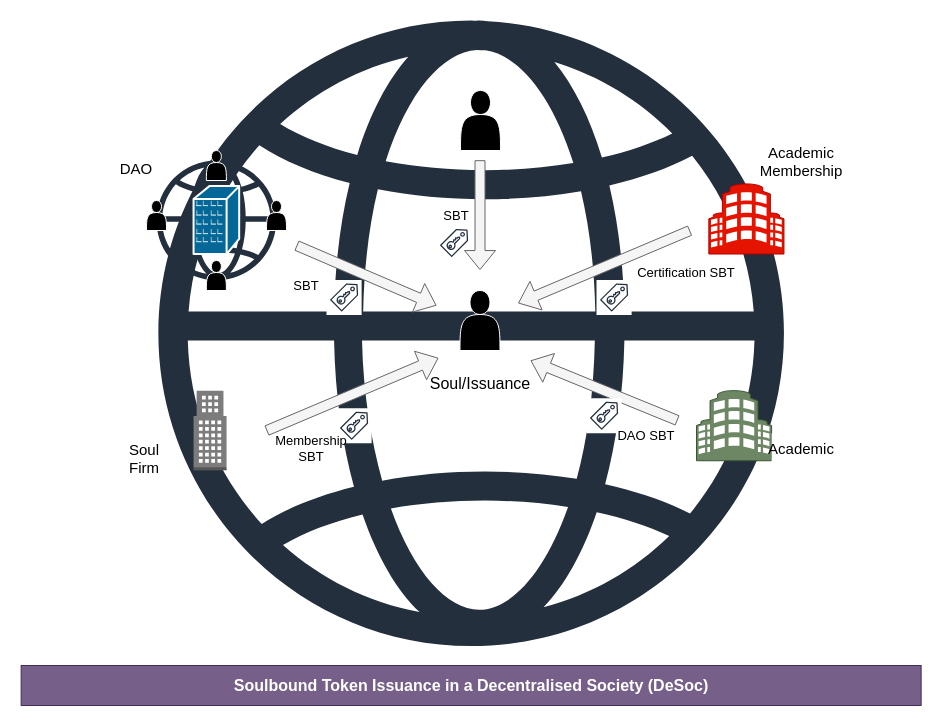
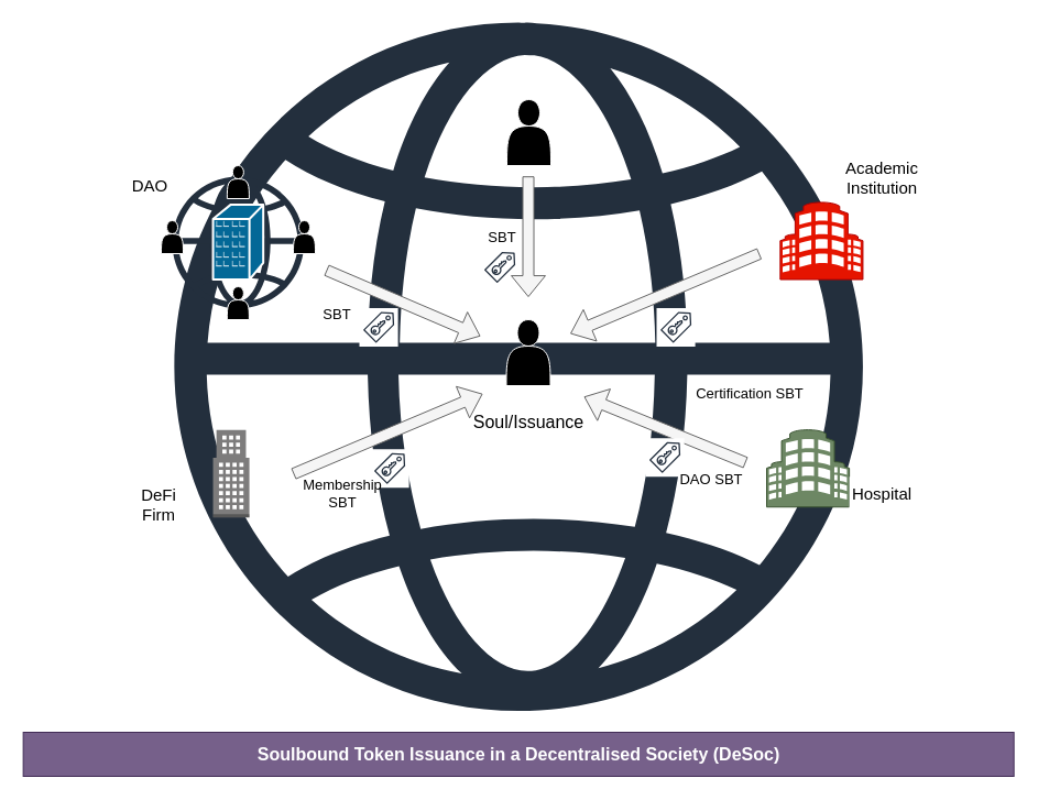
  <mxCell id="0" />
  <mxCell id="1" parent="0" />
  <mxCell id="2" value="" style="sketch=0;outlineConnect=0;fontColor=#232F3E;gradientColor=none;fillColor=#232F3D;strokeColor=none;dashed=0;verticalLabelPosition=bottom;verticalAlign=top;align=center;html=1;fontSize=12;fontStyle=0;aspect=fixed;pointerEvents=1;shape=mxgraph.aws4.globe;" parent="1" vertex="1"><mxGeometry x="157.85" y="20" width="625.59" height="625.59" as="geometry" /></mxCell>
  <mxCell id="3" value="" style="sketch=0;outlineConnect=0;fontColor=#232F3E;gradientColor=none;fillColor=#232F3D;strokeColor=none;dashed=0;verticalLabelPosition=bottom;verticalAlign=top;align=center;html=1;fontSize=12;fontStyle=0;aspect=fixed;pointerEvents=1;shape=mxgraph.aws4.globe;" parent="1" vertex="1"><mxGeometry x="156" y="160" width="119.75" height="119.75" as="geometry" /></mxCell>
  <mxCell id="4" value="" style="shape=mxgraph.cisco.buildings.branch_office;html=1;pointerEvents=1;dashed=0;fillColor=#036897;strokeColor=#ffffff;strokeWidth=2;verticalLabelPosition=bottom;verticalAlign=top;align=center;outlineConnect=0;" parent="1" vertex="1"><mxGeometry x="193.06" y="185.6" width="45.62" height="67.93" as="geometry" /></mxCell>
  <mxCell id="5" value="" style="shadow=0;dashed=0;html=1;labelPosition=center;verticalLabelPosition=bottom;verticalAlign=top;align=center;outlineConnect=0;shape=mxgraph.veeam.building;fillColor=#e51400;fontColor=#ffffff;strokeColor=#B20000;" parent="1" vertex="1"><mxGeometry x="708.33" y="183.41" width="75.11" height="70.12" as="geometry" /></mxCell>
  <mxCell id="6" value="" style="outlineConnect=0;dashed=0;verticalLabelPosition=bottom;verticalAlign=top;align=center;html=1;shape=mxgraph.aws3.office_building;fillColor=#7D7C7C;gradientColor=none;" parent="1" vertex="1"><mxGeometry x="193.06" y="390.13" width="33" height="79.5" as="geometry" /></mxCell>
  <mxCell id="7" value="" style="shadow=0;dashed=0;html=1;labelPosition=center;verticalLabelPosition=bottom;verticalAlign=top;align=center;outlineConnect=0;shape=mxgraph.veeam.building;fillColor=#6d8764;fontColor=#ffffff;strokeColor=#3A5431;" parent="1" vertex="1"><mxGeometry x="696" y="390.13" width="75.11" height="70.12" as="geometry" /></mxCell>
  <mxCell id="8" value="" style="shape=actor;whiteSpace=wrap;html=1;fillColor=#000000;strokeColor=#FFFFFF;fontColor=#ffffff;" parent="1" vertex="1"><mxGeometry x="205.87" y="260" width="20" height="30" as="geometry" /></mxCell>
  <mxCell id="9" value="" style="shape=actor;whiteSpace=wrap;html=1;fillColor=#000000;strokeColor=#FFFFFF;fontColor=#ffffff;" parent="1" vertex="1"><mxGeometry x="266" y="200" width="20" height="30" as="geometry" /></mxCell>
  <mxCell id="10" value="" style="shape=actor;whiteSpace=wrap;html=1;fillColor=#000000;strokeColor=#FFFFFF;fontColor=#ffffff;" parent="1" vertex="1"><mxGeometry x="146" y="200" width="20" height="30" as="geometry" /></mxCell>
  <mxCell id="11" value="" style="shape=actor;whiteSpace=wrap;html=1;fillColor=#000000;strokeColor=#FFFFFF;fontColor=#ffffff;" parent="1" vertex="1"><mxGeometry x="205.88" y="150" width="20" height="30" as="geometry" /></mxCell>
  <mxCell id="12" value="" style="shape=actor;whiteSpace=wrap;html=1;fillColor=#000000;strokeColor=#FFFFFF;fontColor=#ffffff;" parent="1" vertex="1"><mxGeometry x="459.5" y="290" width="40" height="60" as="geometry" /></mxCell>
  <mxCell id="13" value="" style="shape=actor;whiteSpace=wrap;html=1;fillColor=#000000;strokeColor=#FFFFFF;fontColor=#ffffff;" parent="1" vertex="1"><mxGeometry x="460" y="90" width="40" height="60" as="geometry" /></mxCell>
  <mxCell id="14" value="" style="shape=flexArrow;endArrow=classic;html=1;rounded=0;fillColor=#f5f5f5;strokeColor=#666666;" parent="1" edge="1"><mxGeometry width="50" height="50" relative="1" as="geometry"><mxPoint x="266" y="430.19" as="sourcePoint" /><mxPoint x="438" y="357.44" as="targetPoint" /></mxGeometry></mxCell>
  <mxCell id="15" value="" style="shape=flexArrow;endArrow=classic;html=1;rounded=0;fillColor=#f5f5f5;strokeColor=#666666;" parent="1" edge="1"><mxGeometry width="50" height="50" relative="1" as="geometry"><mxPoint x="677.05" y="420" as="sourcePoint" /><mxPoint x="530.06" y="360" as="targetPoint" /></mxGeometry></mxCell>
  <mxCell id="16" value="" style="shape=flexArrow;endArrow=classic;html=1;rounded=0;fillColor=#f5f5f5;strokeColor=#666666;" parent="1" edge="1"><mxGeometry width="50" height="50" relative="1" as="geometry"><mxPoint x="296" y="245" as="sourcePoint" /><mxPoint x="436" y="305" as="targetPoint" /></mxGeometry></mxCell>
  <mxCell id="17" value="" style="shape=flexArrow;endArrow=classic;html=1;rounded=0;fillColor=#f5f5f5;strokeColor=#666666;" parent="1" edge="1"><mxGeometry width="50" height="50" relative="1" as="geometry"><mxPoint x="479.5" y="159.69" as="sourcePoint" /><mxPoint x="479.5" y="269.56" as="targetPoint" /></mxGeometry></mxCell>
  <mxCell id="18" value="" style="sketch=0;outlineConnect=0;fontColor=#232F3E;gradientColor=none;strokeColor=#232F3E;fillColor=none;dashed=0;verticalLabelPosition=bottom;verticalAlign=top;align=center;html=1;fontSize=12;fontStyle=0;aspect=fixed;shape=mxgraph.aws4.resourceIcon;resIcon=mxgraph.aws4.saml_token;" parent="1" vertex="1"><mxGeometry x="436" y="224.88" width="35.12" height="35.12" as="geometry" /></mxCell>
  <mxCell id="19" value="Soulbound Token Issuance in a Decentralised Society (DeSoc)" style="text;html=1;align=center;verticalAlign=middle;whiteSpace=wrap;rounded=0;fillColor=#76608a;strokeColor=#432D57;fontStyle=1;fontSize=16;fontColor=#ffffff;" parent="1" vertex="1"><mxGeometry x="20.64" y="665" width="900" height="40" as="geometry" /></mxCell>
  <mxCell id="20" value="DAO" style="text;html=1;strokeColor=none;fillColor=none;align=center;verticalAlign=middle;whiteSpace=wrap;rounded=0;fontSize=15;" parent="1" vertex="1"><mxGeometry x="106" y="153.41" width="60" height="30" as="geometry" /></mxCell>
- <mxCell id="21" value="Academic Membership" style="text;html=1;strokeColor=none;fillColor=none;align=center;verticalAlign=middle;whiteSpace=wrap;rounded=0;fontSize=15;" parent="1" vertex="1"><mxGeometry x="761.11" y="135.6" width="80" height="50" as="geometry" /></mxCell>
+ <mxCell id="21" value="Academic Institution" style="text;html=1;strokeColor=none;fillColor=none;align=center;verticalAlign=middle;whiteSpace=wrap;rounded=0;fontSize=15;" parent="1" vertex="1"><mxGeometry x="761.11" y="135.6" width="80" height="50" as="geometry" /></mxCell>
  <mxCell id="22" value="" style="sketch=0;outlineConnect=0;fontColor=#232F3E;gradientColor=none;strokeColor=#232F3E;fillColor=#ffffff;dashed=0;verticalLabelPosition=bottom;verticalAlign=top;align=center;html=1;fontSize=12;fontStyle=0;aspect=fixed;shape=mxgraph.aws4.resourceIcon;resIcon=mxgraph.aws4.saml_token;" parent="1" vertex="1"><mxGeometry x="326" y="279.44" width="35.12" height="35.12" as="geometry" /></mxCell>
  <mxCell id="23" value="" style="sketch=0;outlineConnect=0;fontColor=#232F3E;gradientColor=none;strokeColor=#232F3E;fillColor=#ffffff;dashed=0;verticalLabelPosition=bottom;verticalAlign=top;align=center;html=1;fontSize=12;fontStyle=0;aspect=fixed;shape=mxgraph.aws4.resourceIcon;resIcon=mxgraph.aws4.saml_token;" parent="1" vertex="1"><mxGeometry x="336" y="407.63" width="35.12" height="35.12" as="geometry" /></mxCell>
  <mxCell id="24" value="" style="sketch=0;outlineConnect=0;fontColor=#232F3E;gradientColor=none;strokeColor=#232F3E;fillColor=#ffffff;dashed=0;verticalLabelPosition=bottom;verticalAlign=top;align=center;html=1;fontSize=12;fontStyle=0;aspect=fixed;shape=mxgraph.aws4.resourceIcon;resIcon=mxgraph.aws4.saml_token;" parent="1" vertex="1"><mxGeometry x="586" y="397.63" width="35.12" height="35.12" as="geometry" /></mxCell>
  <mxCell id="25" value="" style="sketch=0;outlineConnect=0;fontColor=#232F3E;gradientColor=none;strokeColor=#232F3E;fillColor=#ffffff;dashed=0;verticalLabelPosition=bottom;verticalAlign=top;align=center;html=1;fontSize=12;fontStyle=0;aspect=fixed;shape=mxgraph.aws4.resourceIcon;resIcon=mxgraph.aws4.saml_token;" parent="1" vertex="1"><mxGeometry x="596" y="279.44" width="35.12" height="35.12" as="geometry" /></mxCell>
  <mxCell id="26" value="" style="shape=flexArrow;endArrow=classic;html=1;rounded=0;fillColor=#f5f5f5;strokeColor=#666666;" parent="1" edge="1"><mxGeometry width="50" height="50" relative="1" as="geometry"><mxPoint x="689.56" y="230" as="sourcePoint" /><mxPoint x="517.56" y="302.75" as="targetPoint" /></mxGeometry></mxCell>
- <mxCell id="27" value="Soul Firm" style="text;html=1;strokeColor=none;fillColor=default;align=center;verticalAlign=middle;whiteSpace=wrap;rounded=0;fontSize=15;" parent="1" vertex="1"><mxGeometry x="114" y="442.75" width="60" height="30" as="geometry" /></mxCell>
- <mxCell id="28" value="Academic" style="text;html=1;strokeColor=none;fillColor=default;align=center;verticalAlign=middle;whiteSpace=wrap;rounded=0;fontSize=15;" parent="1" vertex="1"><mxGeometry x="771.11" y="432.75" width="60" height="30" as="geometry" /></mxCell>
+ <mxCell id="27" value="DeFi Firm" style="text;html=1;strokeColor=none;fillColor=default;align=center;verticalAlign=middle;whiteSpace=wrap;rounded=0;fontSize=15;" parent="1" vertex="1"><mxGeometry x="114" y="442.75" width="60" height="30" as="geometry" /></mxCell>
+ <mxCell id="28" value="Hospital" style="text;html=1;strokeColor=none;fillColor=default;align=center;verticalAlign=middle;whiteSpace=wrap;rounded=0;fontSize=15;" parent="1" vertex="1"><mxGeometry x="771.11" y="432.75" width="60" height="30" as="geometry" /></mxCell>
  <mxCell id="29" value="Soul/Issuance" style="text;html=1;strokeColor=none;fillColor=none;align=center;verticalAlign=middle;whiteSpace=wrap;rounded=0;fontSize=16;" parent="1" vertex="1"><mxGeometry x="450" y="367.63" width="60" height="30" as="geometry" /></mxCell>
- <mxCell id="30" value="Certification SBT" style="text;html=1;strokeColor=none;fillColor=none;align=center;verticalAlign=middle;whiteSpace=wrap;rounded=0;fontSize=13;" parent="1" vertex="1"><mxGeometry x="631.12" y="253.53" width="110" height="36.47" as="geometry" /></mxCell>
+ <mxCell id="30" value="Certification SBT" style="text;html=1;strokeColor=none;fillColor=none;align=center;verticalAlign=middle;whiteSpace=wrap;rounded=0;fontSize=13;" parent="1" vertex="1"><mxGeometry x="626.12" y="338.53" width="110" height="36.47" as="geometry" /></mxCell>
  <mxCell id="31" value="DAO SBT" style="text;html=1;strokeColor=none;fillColor=none;align=center;verticalAlign=middle;whiteSpace=wrap;rounded=0;fontSize=13;" parent="1" vertex="1"><mxGeometry x="616" y="420" width="60" height="30" as="geometry" /></mxCell>
  <mxCell id="32" value="Membership SBT" style="text;html=1;strokeColor=none;fillColor=none;align=center;verticalAlign=middle;whiteSpace=wrap;rounded=0;rotation=0;fontSize=13;" parent="1" vertex="1"><mxGeometry x="275.75" y="429.13" width="70" height="37.25" as="geometry" /></mxCell>
  <mxCell id="33" value="SBT" style="text;html=1;strokeColor=none;fillColor=none;align=center;verticalAlign=middle;whiteSpace=wrap;rounded=0;fontSize=13;" parent="1" vertex="1"><mxGeometry x="276" y="270" width="60" height="30" as="geometry" /></mxCell>
  <mxCell id="34" value="SBT" style="text;html=1;strokeColor=none;fillColor=none;align=center;verticalAlign=middle;whiteSpace=wrap;rounded=0;fontSize=13;" parent="1" vertex="1"><mxGeometry x="426" y="200" width="60" height="30" as="geometry" /></mxCell>
